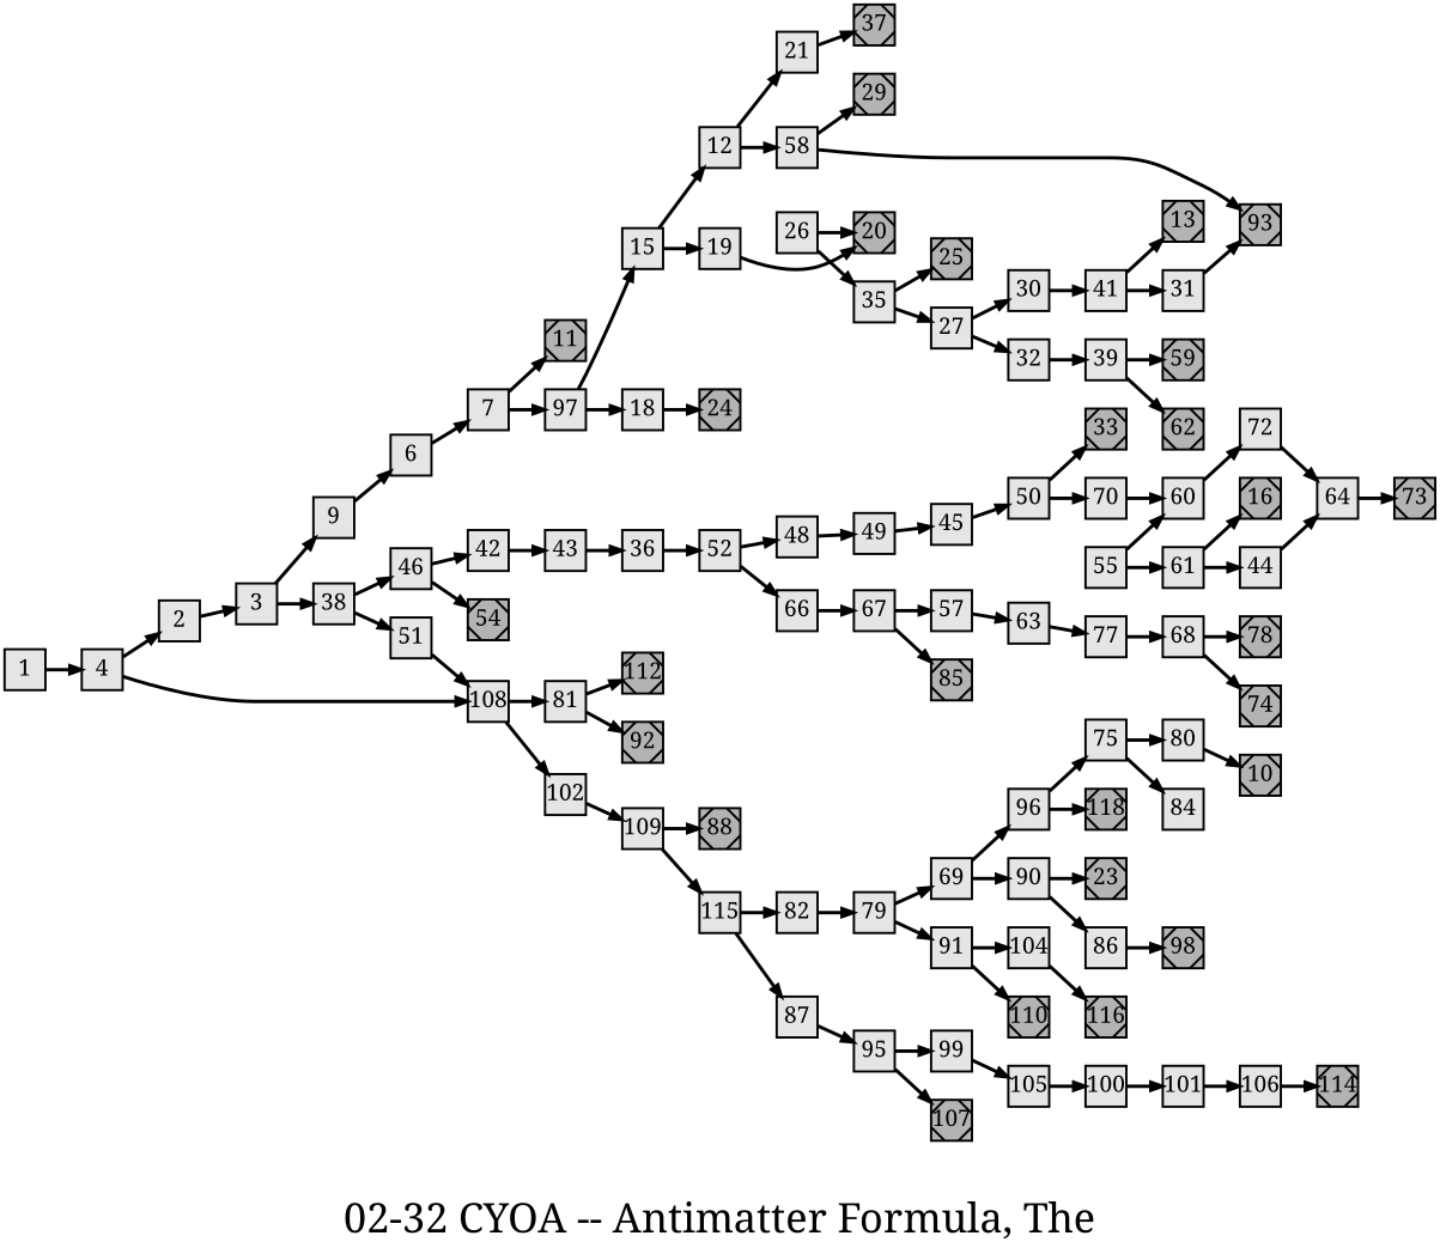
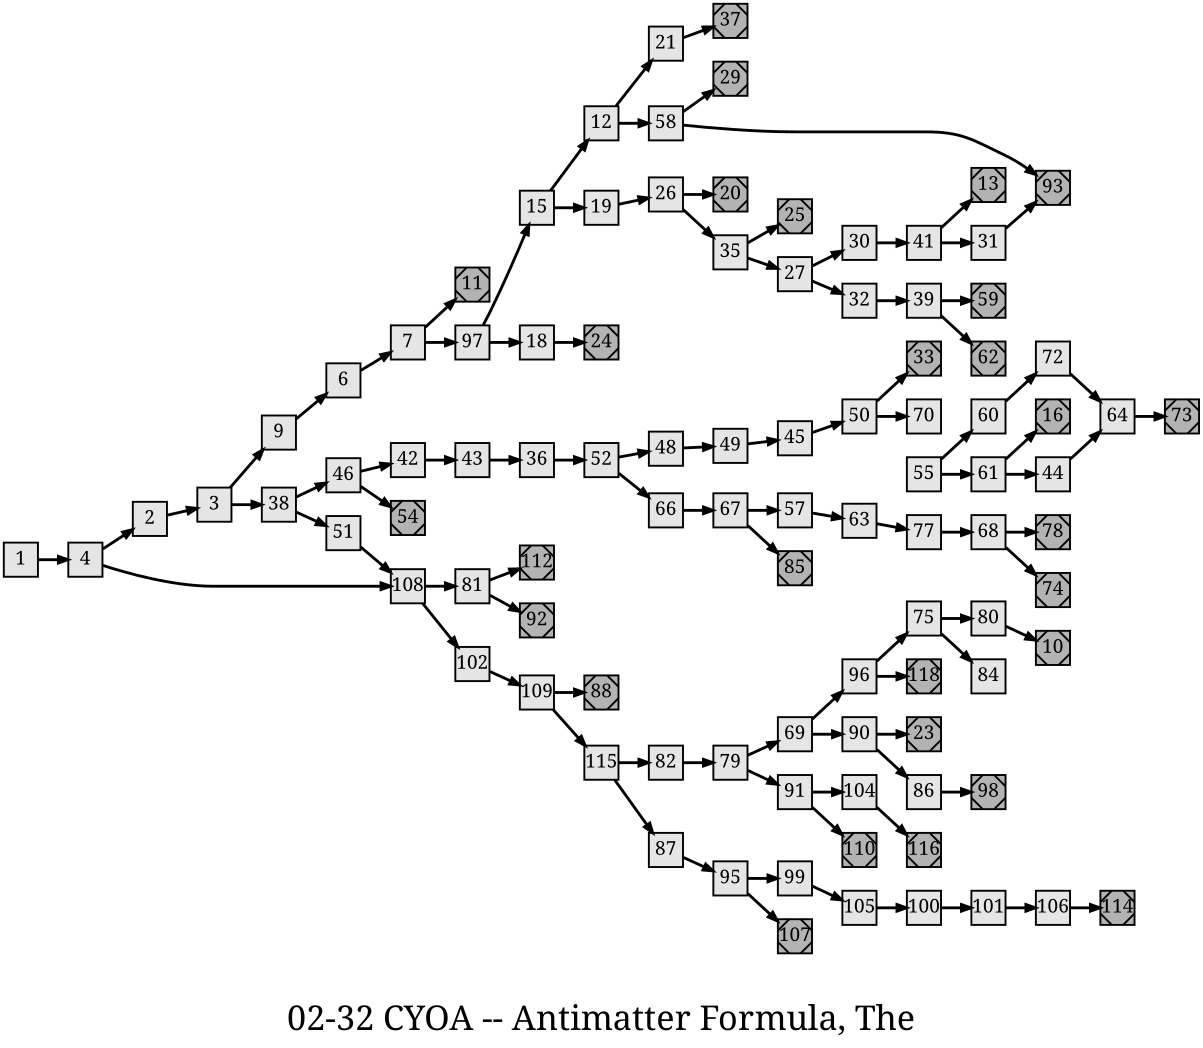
  digraph {
    fontname="Noto Serif"
    fontsize=36
    label="02-32 CYOA -- Antimatter Formula, The"
    nodesep=0.35
    ordering=out
    rankdir=LR
    ranksep=0.45
    node [fillcolor=grey90 fixedsize=true fontname="Noto Serif" fontsize=20 labelfloat=true margin="0,0" penwidth=2 regular=true shape=rect style=filled]
    edge [fontname="Noto Serif" fontsize=12 labelfloat=true penwidth=3]
    4
    2
    108
    1
    3
    81
    102
    9
    38
    6
    46
    51
    7
    42
    54 [fillcolor=grey70 shape=Msquare]
    112 [fillcolor=grey70 shape=Msquare]
    92 [fillcolor=grey70 shape=Msquare]
    109
    11 [fillcolor=grey70 shape=Msquare]
    97
    15
    18
    12
    19
    24 [fillcolor=grey70 shape=Msquare]
    10 [fillcolor=grey70 shape=Msquare]
    21
    58
    37 [fillcolor=grey70 shape=Msquare]
    29 [fillcolor=grey70 shape=Msquare]
    93 [fillcolor=grey70 shape=Msquare]
    13 [fillcolor=grey70 shape=Msquare]
    26
    20 [fillcolor=grey70 shape=Msquare]
    35
    16 [fillcolor=grey70 shape=Msquare]
    25 [fillcolor=grey70 shape=Msquare]
    27
    23 [fillcolor=grey70 shape=Msquare]
    30
    32
    41
    39
    31
    59 [fillcolor=grey70 shape=Msquare]
    62 [fillcolor=grey70 shape=Msquare]
    33 [fillcolor=grey70 shape=Msquare]
    52
    48
    66
    36
    49
    67
    43
    73 [fillcolor=grey70 shape=Msquare]
    64
    44
    45
    50
    70
    60
    72
    57
    85 [fillcolor=grey70 shape=Msquare]
    55
    61
    63
    77
    68
    78 [fillcolor=grey70 shape=Msquare]
    74 [fillcolor=grey70 shape=Msquare]
    69
    96
    90
    75
    118 [fillcolor=grey70 shape=Msquare]
    86
    80
    84
    98 [fillcolor=grey70 shape=Msquare]
    79
    91
    104
    110 [fillcolor=grey70 shape=Msquare]
    116 [fillcolor=grey70 shape=Msquare]
    82
    95
    99
    107 [fillcolor=grey70 shape=Msquare]
    87
    105
    88 [fillcolor=grey70 shape=Msquare]
    100
    101
    106
    114 [fillcolor=grey70 shape=Msquare]
    115
    4 -> 2
    4 -> 108
    2 -> 3
    108 -> 81
    108 -> 102
    1 -> 4
    3 -> 9
    3 -> 38
    81 -> 112
    81 -> 92
    102 -> 109
    9 -> 6
    38 -> 46
    38 -> 51
    6 -> 7
    46 -> 42
    46 -> 54
    51 -> 108
    7 -> 11
    7 -> 97
    42 -> 43
    109 -> 88
    109 -> 115
    97 -> 15
    97 -> 18
    15 -> 12
    15 -> 19
    18 -> 24
    12 -> 21
    12 -> 58
-   19 -> 20
+   19 -> 26
    21 -> 37
    58 -> 29
    58 -> 93
    26 -> 20
    26 -> 35
    35 -> 25
    35 -> 27
    27 -> 30
    27 -> 32
    30 -> 41
    32 -> 39
    41 -> 13
    41 -> 31
    39 -> 59
    39 -> 62
    31 -> 93
    52 -> 48
    52 -> 66
    48 -> 49
    66 -> 67
    36 -> 52
    49 -> 45
    67 -> 57
    67 -> 85
    43 -> 36
    64 -> 73
    44 -> 64
    45 -> 50
    50 -> 33
    50 -> 70
-   70 -> 60
    60 -> 72
    72 -> 64
    57 -> 63
    55 -> 60
    55 -> 61
    61 -> 16
    61 -> 44
    63 -> 77
    77 -> 68
    68 -> 78
    68 -> 74
    69 -> 96
    69 -> 90
    96 -> 75
    96 -> 118
    90 -> 23
    90 -> 86
    75 -> 80
    75 -> 84
    86 -> 98
    80 -> 10
    79 -> 69
    79 -> 91
    91 -> 104
    91 -> 110
    104 -> 116
    82 -> 79
    95 -> 99
    95 -> 107
    99 -> 105
    87 -> 95
    105 -> 100
    100 -> 101
    101 -> 106
    106 -> 114
    115 -> 82
    115 -> 87
  }
